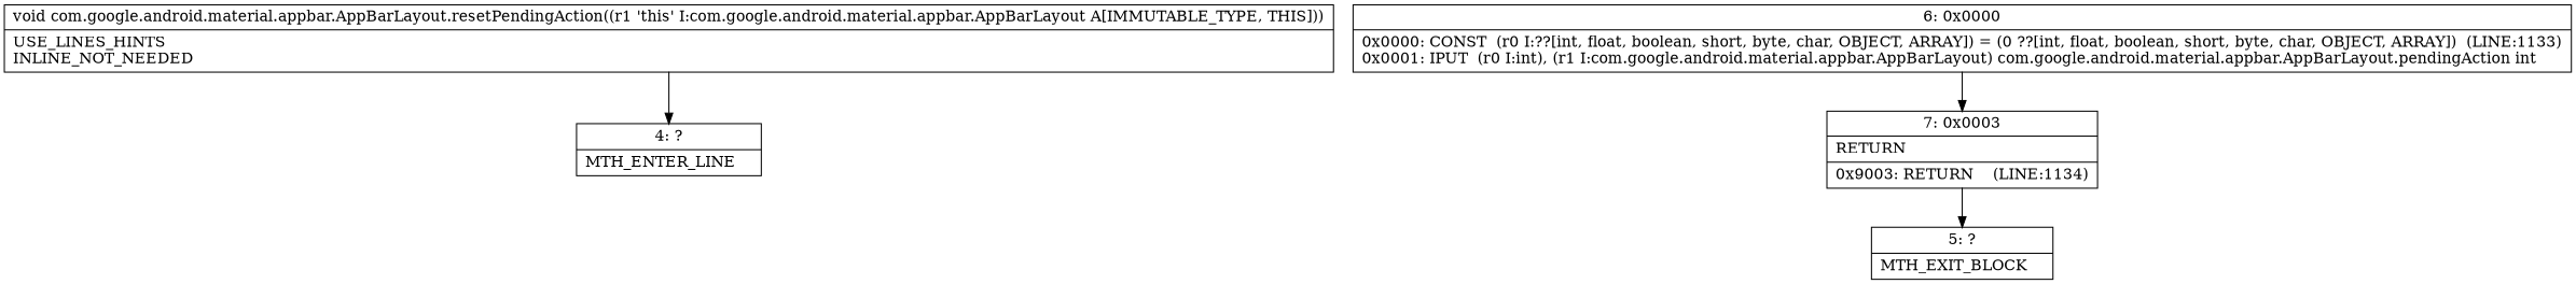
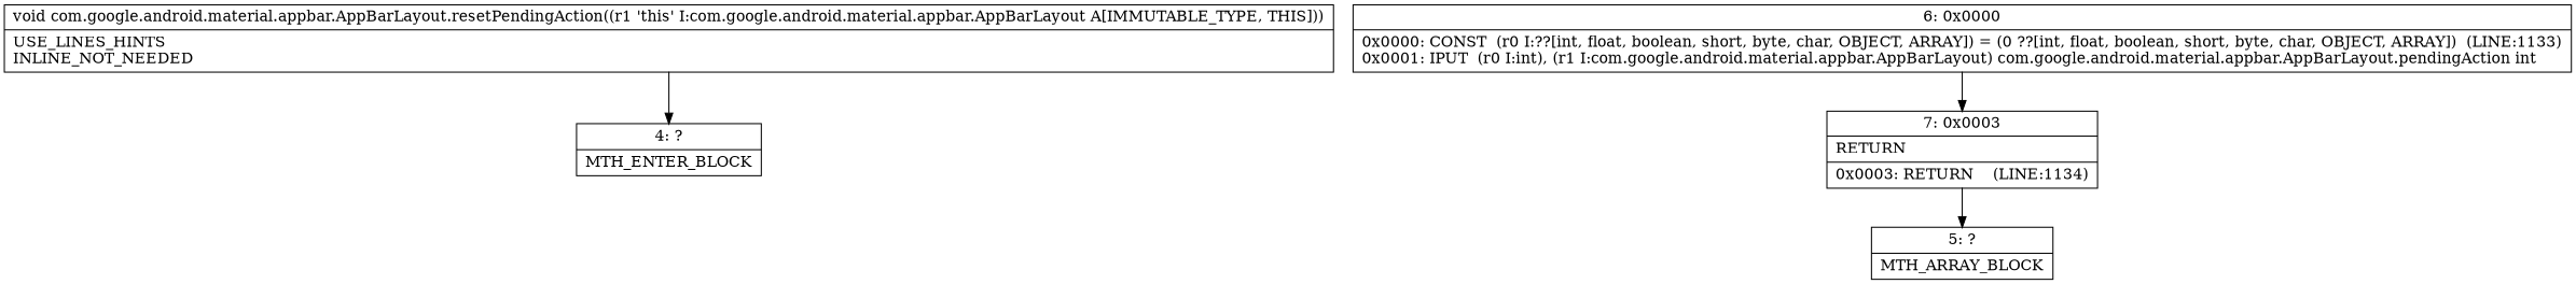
  digraph {
    node [shape=record]
-   n1 [label="{4\:\ ?|MTH_ENTER_LINE\l}"]
+   n1 [label="{4\:\ ?|MTH_ENTER_BLOCK\l}"]
    n2 [label="{6\:\ 0x0000|0x0000: CONST  (r0 I:??[int, float, boolean, short, byte, char, OBJECT, ARRAY]) = (0 ??[int, float, boolean, short, byte, char, OBJECT, ARRAY])  (LINE:1133)\l0x0001: IPUT  (r0 I:int), (r1 I:com.google.android.material.appbar.AppBarLayout) com.google.android.material.appbar.AppBarLayout.pendingAction int \l}"]
-   n3 [label="{7\:\ 0x0003|RETURN\l|0x9003: RETURN    (LINE:1134)\l}"]
-   n4 [label="{5\:\ ?|MTH_EXIT_BLOCK\l}"]
+   n3 [label="{7\:\ 0x0003|RETURN\l|0x0003: RETURN    (LINE:1134)\l}"]
+   n4 [label="{5\:\ ?|MTH_ARRAY_BLOCK\l}"]
    n5 [label="{void com.google.android.material.appbar.AppBarLayout.resetPendingAction((r1 'this' I:com.google.android.material.appbar.AppBarLayout A[IMMUTABLE_TYPE, THIS]))  | USE_LINES_HINTS\lINLINE_NOT_NEEDED\l}"]
    n2 -> n3
    n3 -> n4
    n5 -> n1
  }
